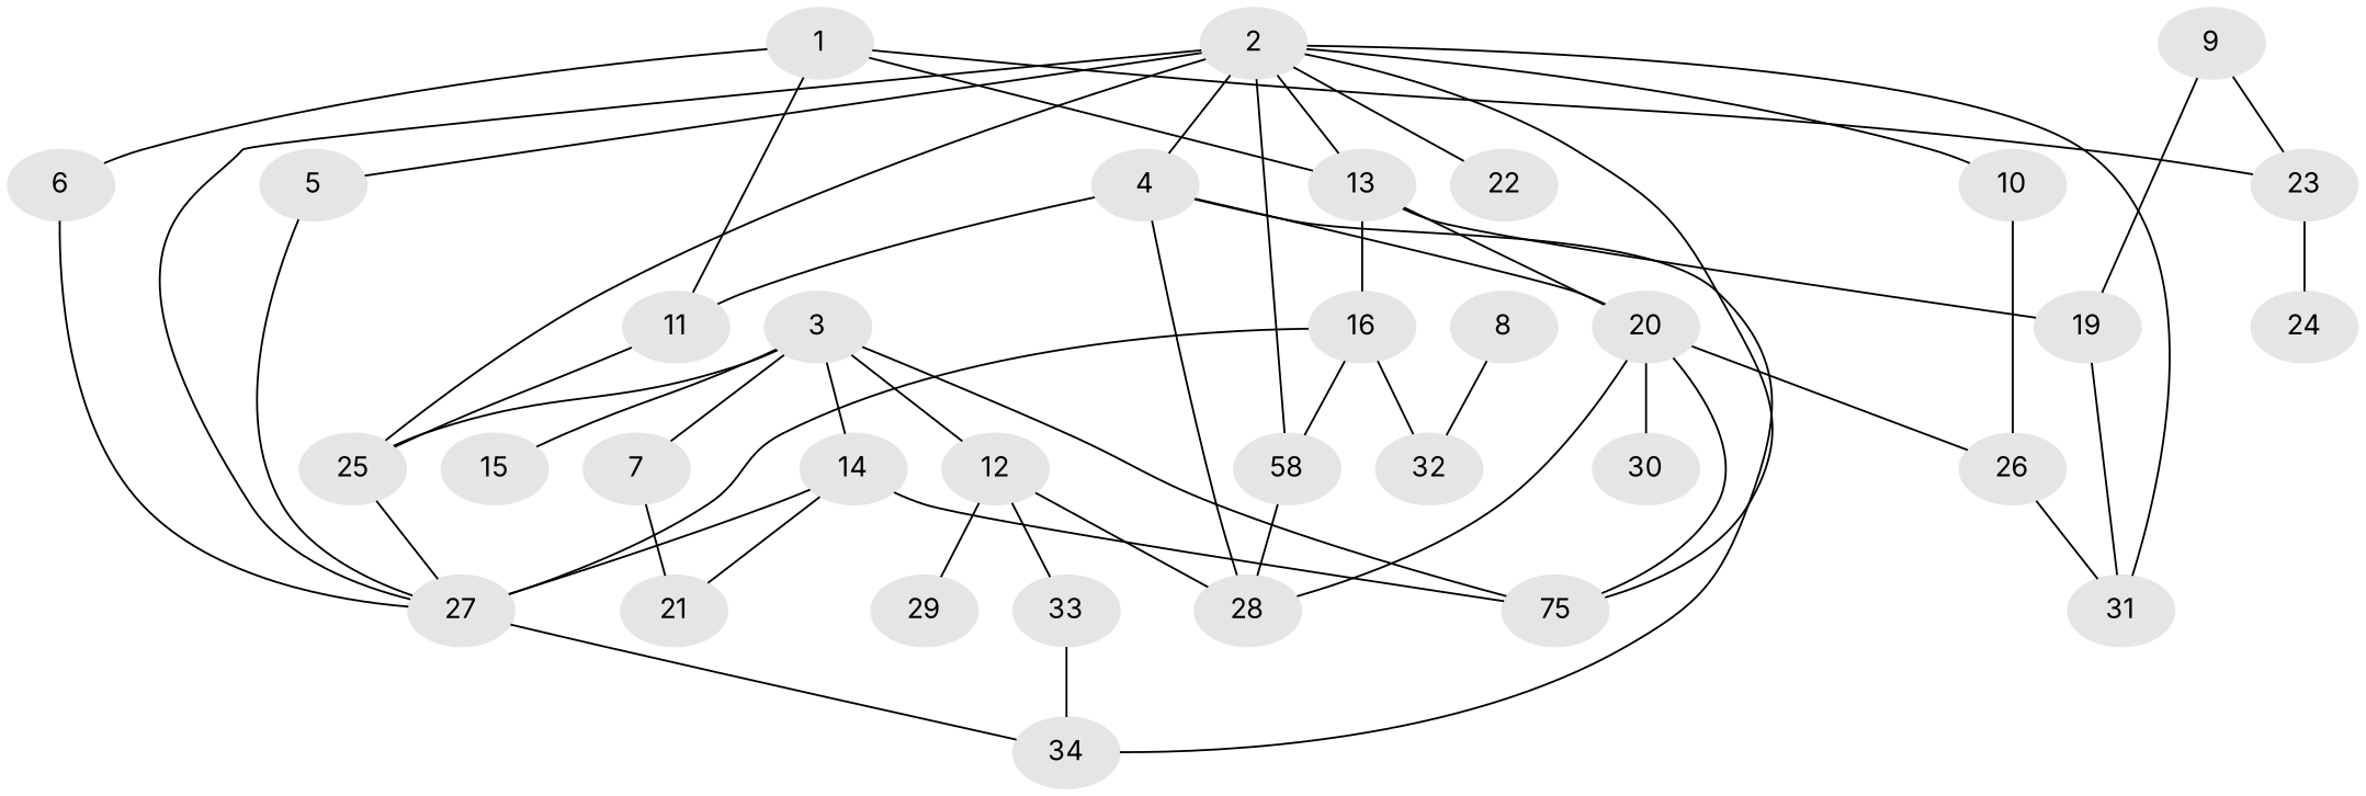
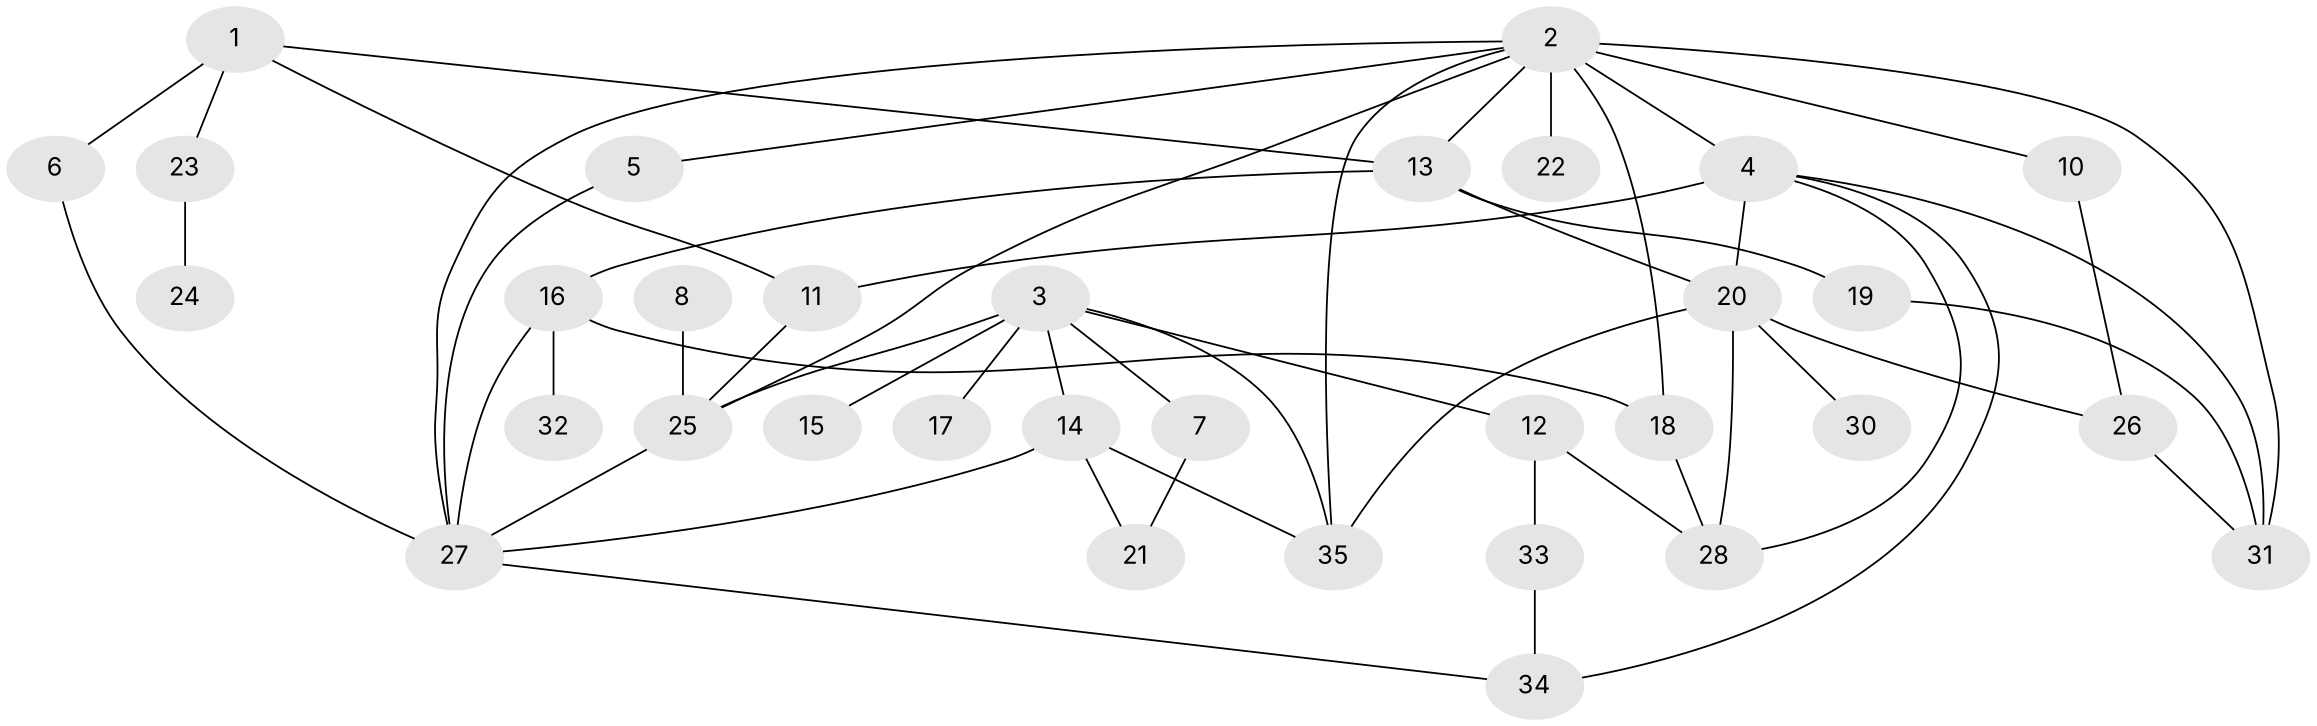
  graph {
    fontname=Inter
    node [color=gray90 fontname=Inter style=filled]
    edge [fontname=Inter weight=1.0]
    1
    6
    11
    13
    23
    27
    25
    20
    19
    16
    24
    2
    4
    5
    10
-   18 [label=58]
+   18
    22
    31
-   35 [label=75]
+   35
    28
    34
    26
    3
    7
    12
    14
    15
+   17
    21
-   29
    33
    30
    8
-   9
    32
    1 -- 6
    1 -- 11
    1 -- 13
    1 -- 23
    6 -- 27
    11 -- 25
    13 -- 20
    13 -- 19
    13 -- 16
    23 -- 24
    27 -- 34
    25 -- 27
    20 -- 35
    20 -- 28
    20 -- 26
    20 -- 30
    19 -- 31
    16 -- 27 [weight=2.0]
    16 -- 18
    16 -- 32
    2 -- 13
    2 -- 27
    2 -- 25
    2 -- 4 [weight=2.0]
    2 -- 5
    2 -- 10
    2 -- 18
    2 -- 22
    2 -- 31
    2 -- 35
    4 -- 11
    4 -- 20
+   4 -- 31
    4 -- 28
    4 -- 34
    5 -- 27
    10 -- 26
    18 -- 28
    26 -- 31
    3 -- 25
    3 -- 35
    3 -- 7
    3 -- 12
    3 -- 14
    3 -- 15 [weight=2.0]
+   3 -- 17
    7 -- 21
    12 -- 28
-   12 -- 29
    12 -- 33
    14 -- 27
    14 -- 35
    14 -- 21
    33 -- 34
-   8 -- 32
-   9 -- 23
-   9 -- 19
+   8 -- 25
  }
